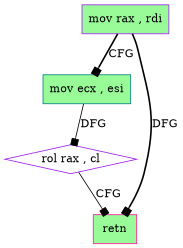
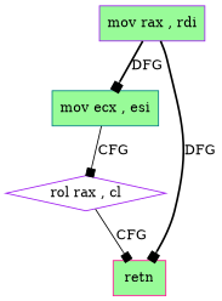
  digraph {
    node [color=purple fillcolor=palegreen shape=box style=filled]
    edge [arrowhead=box style=bold]
    n1 [label="mov rax , rdi"]
    n2 [color=teal label="mov ecx , esi"]
    n3 [color=deeppink label=retn]
    n4 [fillcolor=white label="rol rax , cl" shape=diamond]
-   n1 -> n2 [label=CFG]
+   n1 -> n2 [label=DFG]
    n1 -> n3 [label=DFG]
-   n2 -> n4 [label=DFG style=solid]
+   n2 -> n4 [label=CFG style=solid]
    n4 -> n3 [label=CFG style=solid]
  }
